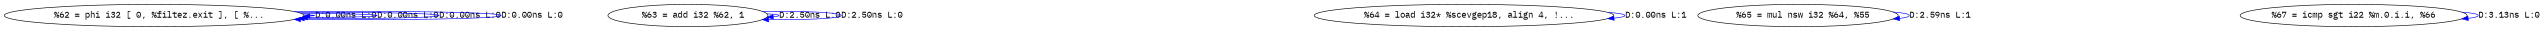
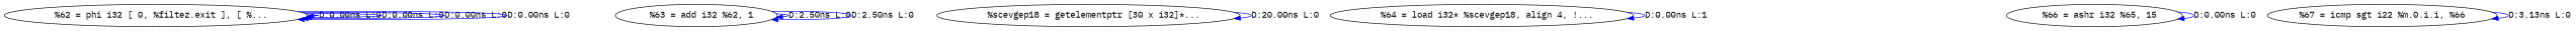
  digraph {
    fontname="IBM Plex Mono"
    node [fontname="IBM Plex Mono"]
    edge [color=blue fontname="IBM Plex Mono"]
    n1 [label="  %62 = phi i32 [ 0, %filtez.exit ], [ %..."]
    n2 [label="  %63 = add i32 %62, 1"]
+   n3 [label="  %scevgep18 = getelementptr [30 x i32]*..."]
    n4 [label="  %64 = load i32* %scevgep18, align 4, !..."]
-   n5 [label="  %65 = mul nsw i32 %64, %55"]
+   n6 [label="  %66 = ashr i32 %65, 15"]
    n7 [label="%67 = icmp sgt i22 %m.0.i.i, %66"]
    n1 -> n1 [label="D:0.00ns L:0"]
    n1 -> n1 [label="D:0.00ns L:0"]
    n1 -> n1 [label="D:0.00ns L:0"]
    n1 -> n1 [label="D:0.00ns L:0"]
    n2 -> n2 [label="D:2.50ns L:0"]
    n2 -> n2 [label="D:2.50ns L:0"]
+   n3 -> n3 [label="D:20.00ns L:0"]
    n4 -> n4 [label="D:0.00ns L:1"]
-   n5 -> n5 [label="D:2.59ns L:1"]
+   n6 -> n6 [label="D:0.00ns L:0"]
    n7 -> n7 [label="D:3.13ns L:0"]
  }
